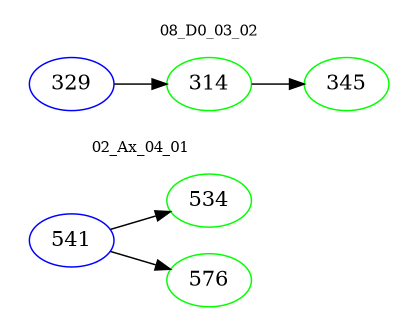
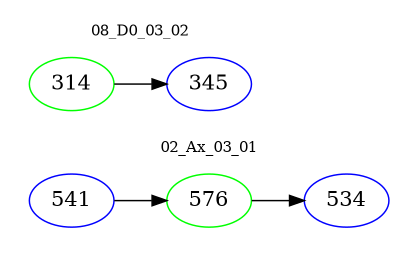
  digraph {
    rankdir=LR
    node [color=green]
    edge [color=black]
    n1 [color=blue label=541]
    n2 [label=576]
-   n3 [label=534]
-   n4 [color=blue label=329]
+   n3 [color=blue label=534]
    n5 [label=314]
-   n6 [label=345]
+   n6 [color=blue label=345]
    subgraph cluster_1 {
      color=white
      fontsize=10
-     label="02_Ax_04_01"
+     label="02_Ax_03_01"
      n1
      n2
      n3
    }
    subgraph cluster_2 {
      color=white
      fontsize=10
      label="08_D0_03_02"
-     n4
      n5
      n6
    }
    n1 -> n2
-   n1 -> n3
-   n4 -> n5
+   n2 -> n3
    n5 -> n6
  }
